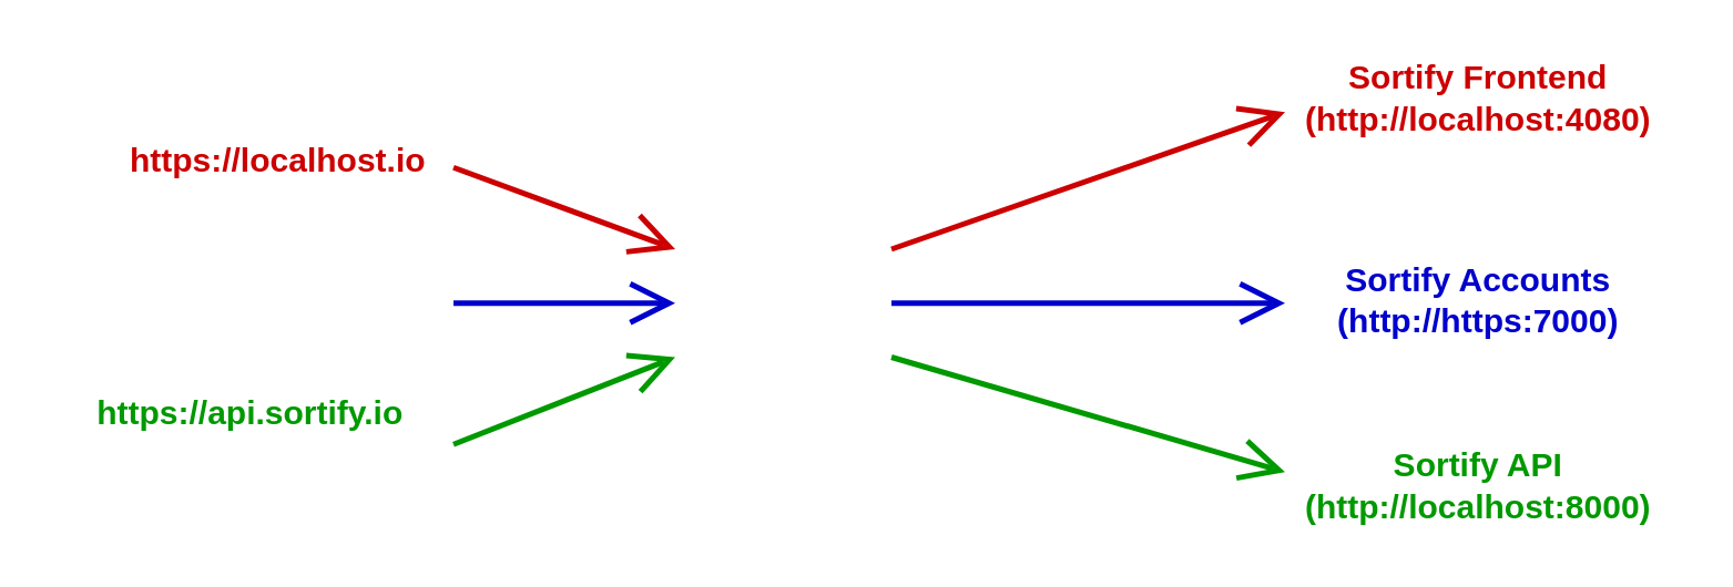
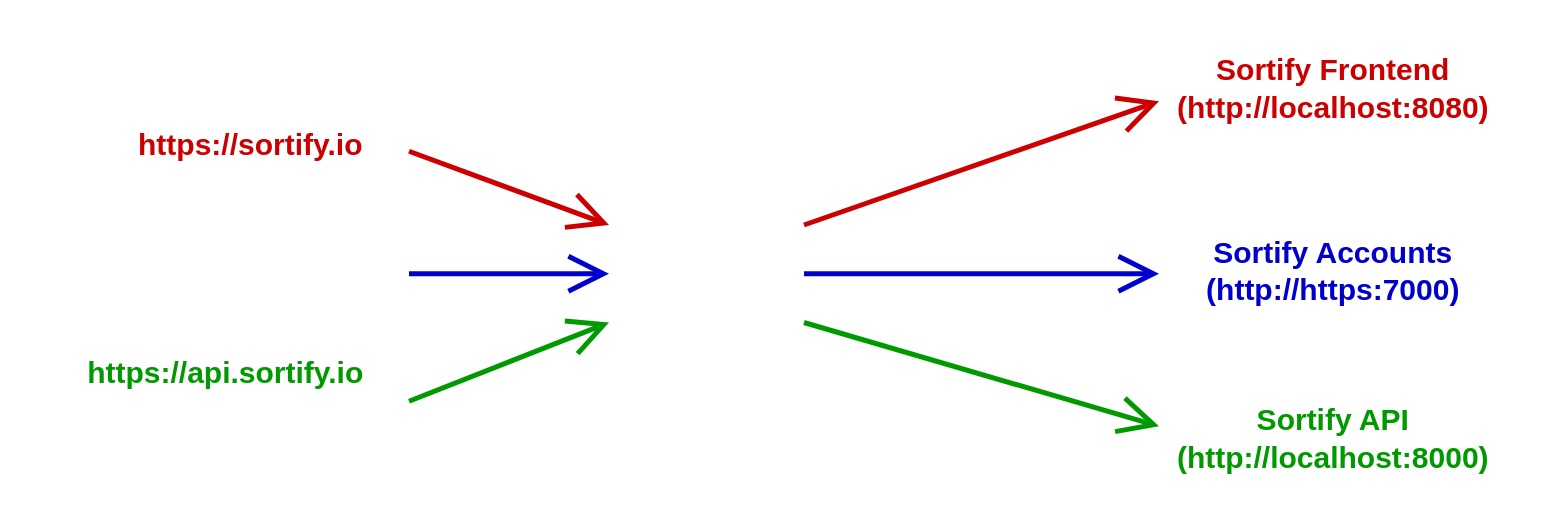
  <mxCell id="0" />
  <mxCell id="1" parent="0" />
  <mxCell id="2" value="" style="shape=image;html=1;verticalAlign=top;verticalLabelPosition=bottom;labelBackgroundColor=#ffffff;imageAspect=0;aspect=fixed;image=https://cdn4.iconfinder.com/data/icons/logos-brands-5/24/nginx-128.png" vertex="1" parent="1"><mxGeometry x="243" y="70" width="78" height="78" as="geometry" /></mxCell>
- <mxCell id="3" value="&lt;font color=&quot;#cc0000&quot;&gt;&lt;b&gt;Sortify Frontend&lt;br&gt;(http://localhost:4080)&lt;/b&gt;&lt;/font&gt;" style="text;html=1;strokeColor=none;fillColor=none;align=center;verticalAlign=middle;whiteSpace=wrap;rounded=0;" vertex="1" parent="1"><mxGeometry x="463" y="20" width="140" height="30" as="geometry" /></mxCell>
+ <mxCell id="3" value="&lt;font color=&quot;#cc0000&quot;&gt;&lt;b&gt;Sortify Frontend&lt;br&gt;(http://localhost:8080)&lt;/b&gt;&lt;/font&gt;" style="text;html=1;strokeColor=none;fillColor=none;align=center;verticalAlign=middle;whiteSpace=wrap;rounded=0;" vertex="1" parent="1"><mxGeometry x="463" y="20" width="140" height="30" as="geometry" /></mxCell>
  <mxCell id="4" value="&lt;b&gt;&lt;font color=&quot;#0000cc&quot;&gt;Sortify Accounts&lt;br&gt;(http://https:7000)&lt;/font&gt;&lt;/b&gt;" style="text;html=1;strokeColor=none;fillColor=none;align=center;verticalAlign=middle;whiteSpace=wrap;rounded=0;" vertex="1" parent="1"><mxGeometry x="473" y="93" width="120" height="30" as="geometry" /></mxCell>
  <mxCell id="5" value="&lt;b&gt;&lt;font color=&quot;#009900&quot;&gt;Sortify API&lt;br&gt;(http://localhost:8000)&lt;/font&gt;&lt;/b&gt;" style="text;html=1;strokeColor=none;fillColor=none;align=center;verticalAlign=middle;whiteSpace=wrap;rounded=0;" vertex="1" parent="1"><mxGeometry x="473" y="160" width="120" height="30" as="geometry" /></mxCell>
- <mxCell id="6" value="&lt;b&gt;&lt;font color=&quot;#cc0000&quot;&gt;https://localhost.io&lt;/font&gt;&lt;/b&gt;" style="text;html=1;strokeColor=none;fillColor=none;align=center;verticalAlign=middle;whiteSpace=wrap;rounded=0;" vertex="1" parent="1"><mxGeometry x="20" y="48" width="160" height="20" as="geometry" /></mxCell>
+ <mxCell id="6" value="&lt;b&gt;&lt;font color=&quot;#cc0000&quot;&gt;https://sortify.io&lt;/font&gt;&lt;/b&gt;" style="text;html=1;strokeColor=none;fillColor=none;align=center;verticalAlign=middle;whiteSpace=wrap;rounded=0;" vertex="1" parent="1"><mxGeometry x="20" y="48" width="160" height="20" as="geometry" /></mxCell>
  <mxCell id="7" value="" style="endArrow=open;endFill=1;endSize=12;html=1;rounded=0;fontColor=#009900;strokeColor=#009900;strokeWidth=2;entryX=0;entryY=0.75;entryDx=0;entryDy=0;" edge="1" parent="1" target="2"><mxGeometry width="160" relative="1" as="geometry"><mxPoint x="163" y="160" as="sourcePoint" /><mxPoint x="143" y="110" as="targetPoint" /></mxGeometry></mxCell>
  <mxCell id="8" value="" style="endArrow=open;endFill=1;endSize=12;html=1;rounded=0;fontColor=#009900;strokeColor=#0000CC;strokeWidth=2;entryX=0;entryY=0.5;entryDx=0;entryDy=0;" edge="1" parent="1" target="2"><mxGeometry width="160" relative="1" as="geometry"><mxPoint x="163" y="109" as="sourcePoint" /><mxPoint x="163" y="272" as="targetPoint" /></mxGeometry></mxCell>
  <mxCell id="9" value="&lt;b&gt;&lt;font color=&quot;#009900&quot;&gt;https://api.sortify.io&lt;/font&gt;&lt;/b&gt;" style="text;html=1;strokeColor=none;fillColor=none;align=center;verticalAlign=middle;whiteSpace=wrap;rounded=0;" vertex="1" parent="1"><mxGeometry x="30" y="138" width="120" height="22" as="geometry" /></mxCell>
  <mxCell id="10" value="" style="endArrow=open;endFill=1;endSize=12;html=1;rounded=0;fontColor=#009900;strokeColor=#CC0000;strokeWidth=2;entryX=0;entryY=0.25;entryDx=0;entryDy=0;" edge="1" parent="1" target="2"><mxGeometry width="160" relative="1" as="geometry"><mxPoint x="163" y="60" as="sourcePoint" /><mxPoint x="253" y="119" as="targetPoint" /></mxGeometry></mxCell>
  <mxCell id="11" value="" style="endArrow=open;endFill=1;endSize=12;html=1;rounded=0;fontColor=#009900;strokeColor=#CC0000;strokeWidth=2;exitX=1;exitY=0.25;exitDx=0;exitDy=0;" edge="1" parent="1" source="2"><mxGeometry width="160" relative="1" as="geometry"><mxPoint x="343" y="68" as="sourcePoint" /><mxPoint x="463" y="40" as="targetPoint" /></mxGeometry></mxCell>
  <mxCell id="12" value="" style="endArrow=open;endFill=1;endSize=12;html=1;rounded=0;fontColor=#009900;strokeColor=#0000CC;strokeWidth=2;exitX=1;exitY=0.5;exitDx=0;exitDy=0;" edge="1" parent="1" source="2"><mxGeometry width="160" relative="1" as="geometry"><mxPoint x="363" y="115" as="sourcePoint" /><mxPoint x="463" y="109" as="targetPoint" /></mxGeometry></mxCell>
  <mxCell id="13" value="" style="endArrow=open;endFill=1;endSize=12;html=1;rounded=0;fontColor=#009900;strokeColor=#009900;strokeWidth=2;exitX=1;exitY=0.75;exitDx=0;exitDy=0;" edge="1" parent="1" source="2"><mxGeometry width="160" relative="1" as="geometry"><mxPoint x="173" y="170" as="sourcePoint" /><mxPoint x="463" y="170" as="targetPoint" /></mxGeometry></mxCell>
